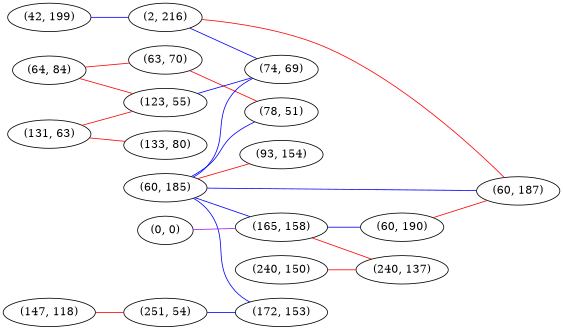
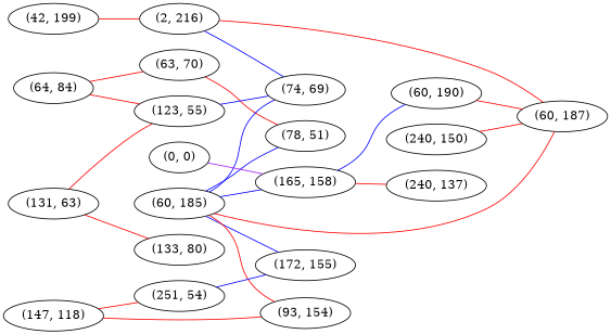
  graph {
    rankdir=LR
    edge [color=red weight=1]
    "(64, 84)"
    "(63, 70)"
    "(123, 55)"
    "(78, 51)"
    "(42, 199)"
    "(2, 216)"
    "(60, 187)"
    "(74, 69)"
    "(131, 63)"
    "(133, 80)"
    "(60, 185)"
    "(165, 158)"
-   "(172, 153)"
+   "(172, 153)" [label="(172, 155)"]
    "(93, 154)"
    "(60, 190)"
    "(240, 137)"
    "(0, 0)"
    "(147, 118)"
    "(251, 54)"
    "(240, 150)"
    "(64, 84)" -- "(63, 70)"
    "(64, 84)" -- "(123, 55)"
    "(63, 70)" -- "(78, 51)"
    "(123, 55)" -- "(74, 69)" [color=blue]
-   "(42, 199)" -- "(2, 216)" [color=blue]
+   "(42, 199)" -- "(2, 216)"
    "(2, 216)" -- "(60, 187)"
    "(2, 216)" -- "(74, 69)" [color=blue weight=3]
    "(131, 63)" -- "(123, 55)"
    "(131, 63)" -- "(133, 80)"
    "(60, 185)" -- "(78, 51)" [color=blue weight=3]
-   "(60, 185)" -- "(60, 187)" [color=blue]
+   "(60, 185)" -- "(60, 187)"
    "(60, 185)" -- "(74, 69)" [color=blue weight=3]
    "(60, 185)" -- "(165, 158)" [color=blue weight=3]
    "(60, 185)" -- "(172, 153)" [color=blue weight=3]
    "(60, 185)" -- "(93, 154)"
    "(165, 158)" -- "(60, 190)" [color=blue weight=3]
    "(165, 158)" -- "(240, 137)"
    "(60, 190)" -- "(60, 187)"
    "(0, 0)" -- "(165, 158)" [color=purple weight=4]
+   "(147, 118)" -- "(93, 154)"
    "(147, 118)" -- "(251, 54)"
    "(251, 54)" -- "(172, 153)" [color=blue weight=3]
-   "(240, 150)" -- "(240, 137)"
+   "(240, 150)" -- "(60, 187)"
  }
